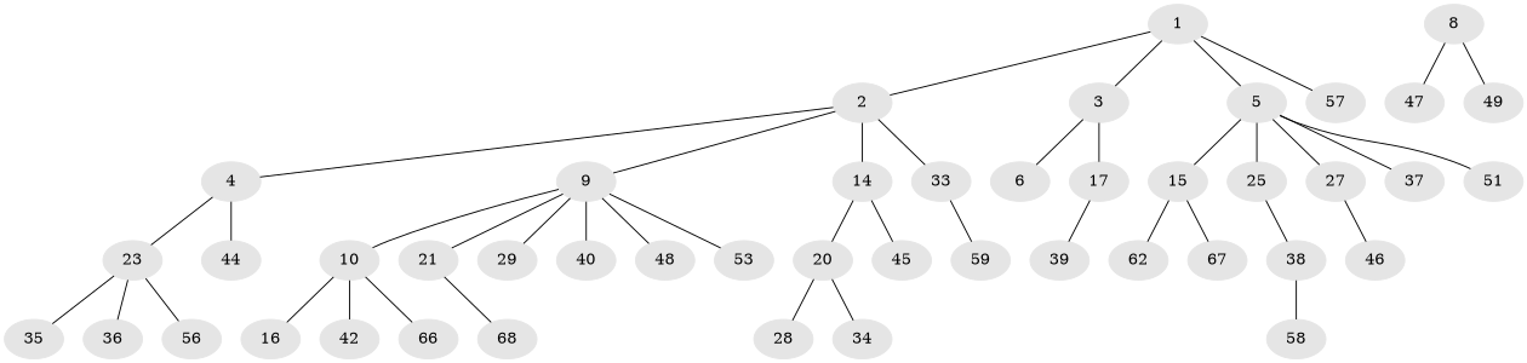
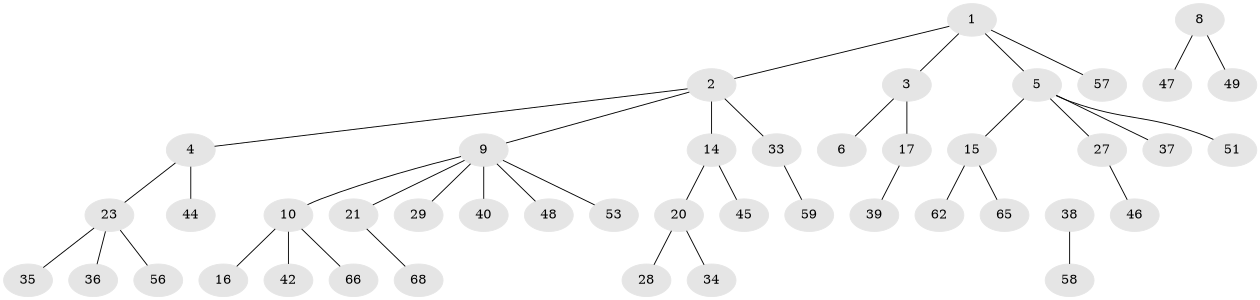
  graph {
    node [color=gray90 style=filled]
    1 [super="+12"]
    2 [super="+7"]
    3
    5 [super="+13"]
    57
    4 [super="+55"]
    9 [super="+11"]
    14 [super="+26"]
    33 [super="+61"]
    6
    17 [super="+31"]
    15 [super="+30"]
-   25 [super="+41"]
    27 [super="+50"]
    37
    51 [super="+60"]
    23 [super="+32"]
    44
    10 [super="+22"]
    21 [super="+24"]
    29
    40 [super="+52"]
    48
    53
    20 [super="+64"]
    45
    59
    39
    8 [super="+18"]
    47
    49
    35
    36
    56
    62 [super="+65"]
-   67
+   67 [label=65]
    38 [super="+54"]
    46
    16 [super="+19"]
    42
    66
    68
    28
    34
    58
    1 -- 2
    1 -- 3
    1 -- 5
    1 -- 57
    2 -- 4
    2 -- 9
    2 -- 14
    2 -- 33
    3 -- 6
    3 -- 17
    5 -- 15
-   5 -- 25
    5 -- 27
    5 -- 37
    5 -- 51
    4 -- 23
    4 -- 44
    9 -- 10
    9 -- 21
    9 -- 29
    9 -- 40
    9 -- 48
    9 -- 53
    14 -- 20
    14 -- 45
    33 -- 59
    17 -- 39
    15 -- 62
    15 -- 67
-   25 -- 38
    27 -- 46
    23 -- 35
    23 -- 36
    23 -- 56
    10 -- 16
    10 -- 42
    10 -- 66
    21 -- 68
    20 -- 28
    20 -- 34
    8 -- 47
    8 -- 49
    38 -- 58
  }
